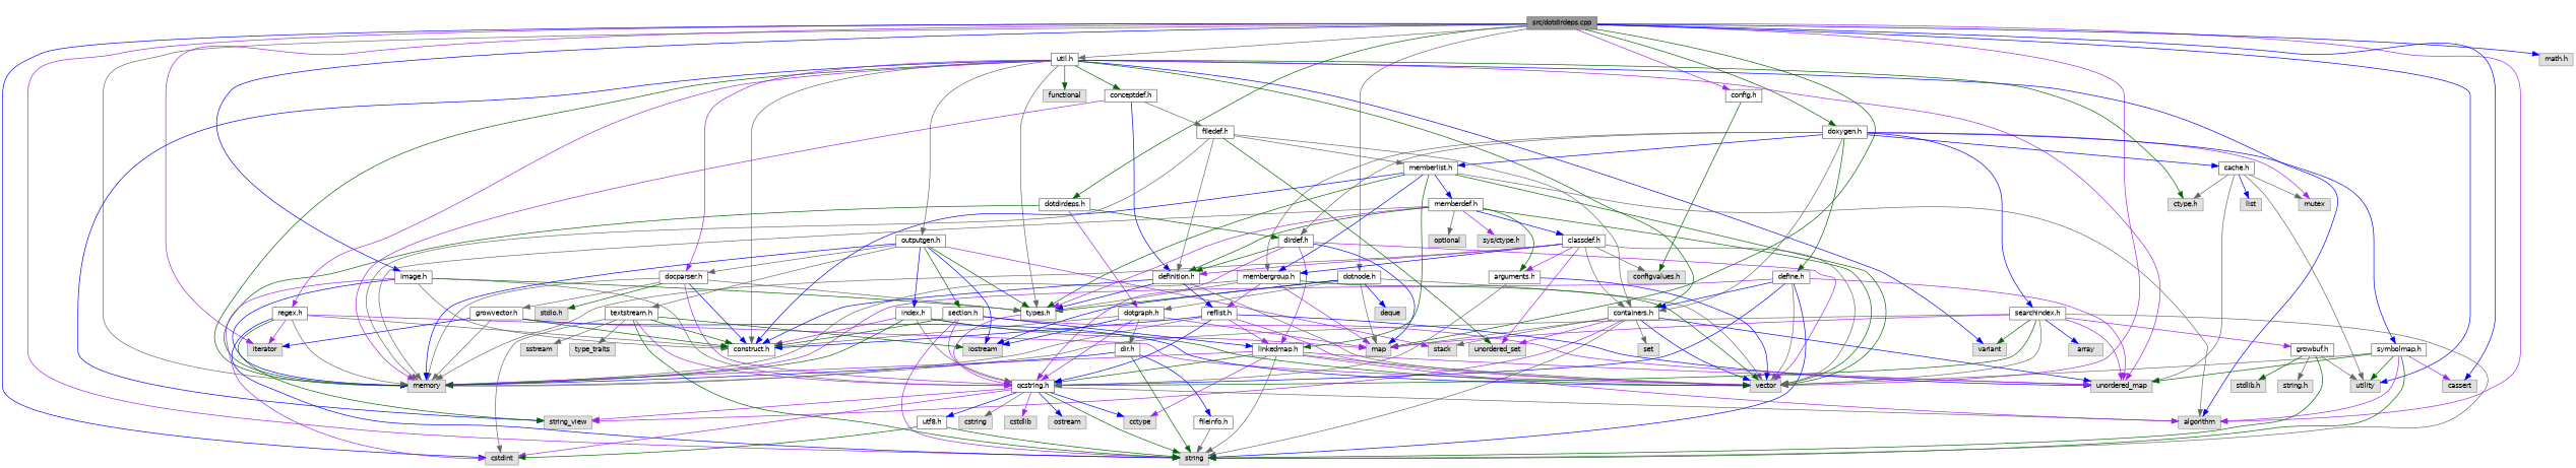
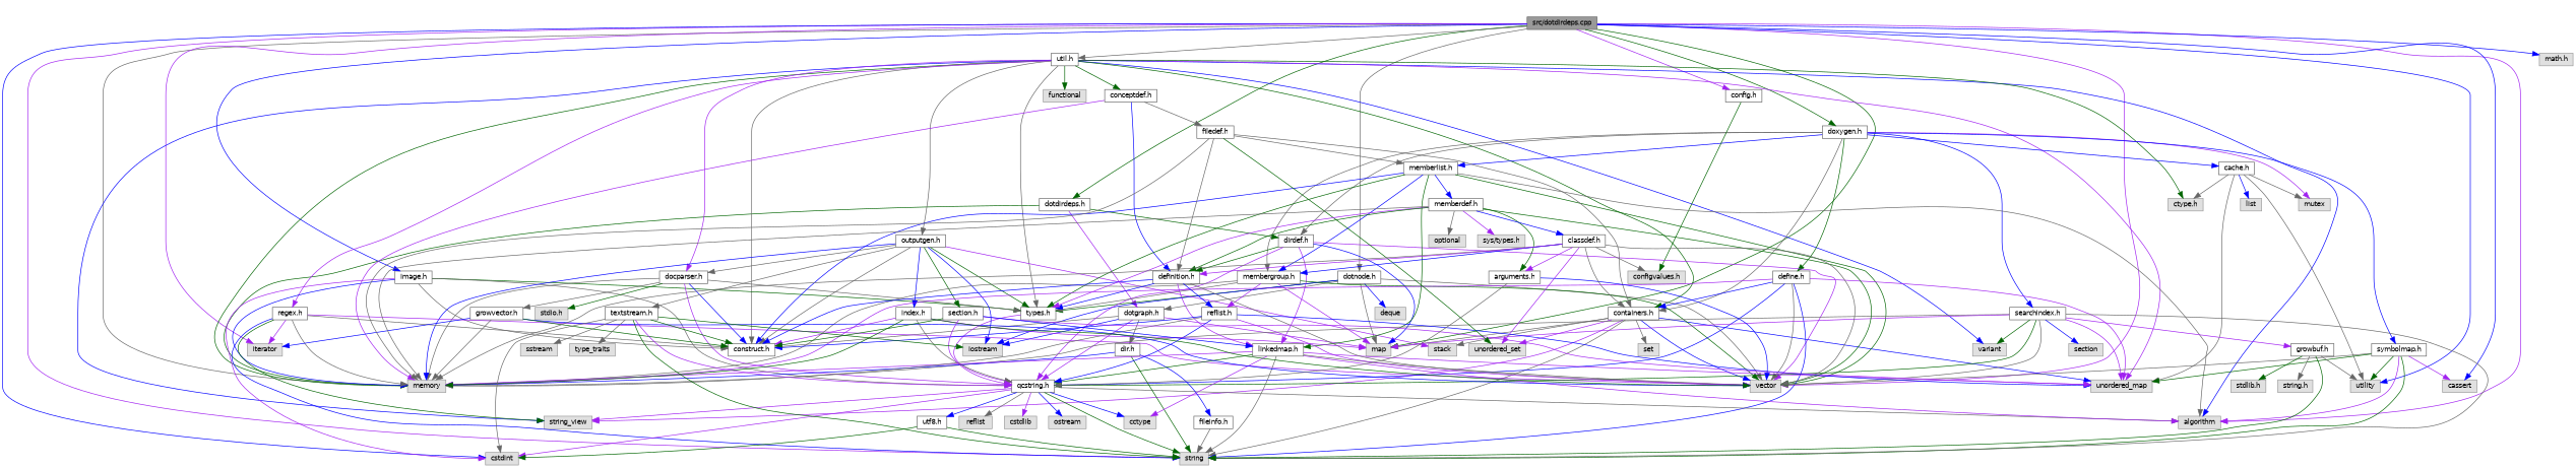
  digraph {
    node [color=grey40 fillcolor=white fontname=Helvetica fontsize=10 shape=box style=filled]
    edge [color=gray40 fontname=Helvetica fontsize=10 labelfontname=Helvetica labelfontsize=10 style=solid]
    n1 [color=gray40 fillcolor=grey60 fontcolor=black height=0.2 label="src/dotdirdeps.cpp" width=0.4]
    n2 [height=0.2 label="dotdirdeps.h" width=0.4]
    n3 [color=grey60 fillcolor="#E0E0E0" height=0.2 label=memory width=0.4]
    n4 [color=grey60 fillcolor="#E0E0E0" height=0.2 label=map width=0.4]
    n5 [color=grey60 fillcolor="#E0E0E0" height=0.2 label=string width=0.4]
    n6 [color=grey60 fillcolor="#E0E0E0" height=0.2 label=algorithm width=0.4]
    n7 [color=grey60 fillcolor="#E0E0E0" height=0.2 label=cstdint width=0.4]
    n8 [color=grey60 fillcolor="#E0E0E0" height=0.2 label=vector width=0.4]
    n9 [height=0.2 label="util.h" width=0.4]
    n10 [color=grey60 fillcolor="#E0E0E0" height=0.2 label=iterator width=0.4]
    n11 [height=0.2 label="doxygen.h" width=0.4]
    n12 [color=grey60 fillcolor="#E0E0E0" height=0.2 label=utility width=0.4]
    n13 [color=grey60 fillcolor="#E0E0E0" height=0.2 label=cassert width=0.4]
    n14 [height=0.2 label="config.h" width=0.4]
    n15 [height=0.2 label="image.h" width=0.4]
    n16 [height=0.2 label="dotnode.h" width=0.4]
    n17 [color=grey60 fillcolor="#E0E0E0" height=0.2 label="math.h" width=0.4]
    n18 [height=0.2 label="dotgraph.h" width=0.4]
    n19 [height=0.2 label="dirdef.h" width=0.4]
    n20 [height=0.2 label="construct.h" width=0.4]
    n21 [color=grey60 fillcolor="#E0E0E0" height=0.2 label=string_view width=0.4]
    n22 [color=grey60 fillcolor="#E0E0E0" height=0.2 label=unordered_map width=0.4]
    n23 [height=0.2 label="types.h" width=0.4]
    n24 [color=grey60 fillcolor="#E0E0E0" height=0.2 label=functional width=0.4]
    n25 [color=grey60 fillcolor="#E0E0E0" height=0.2 label=variant width=0.4]
    n26 [color=grey60 fillcolor="#E0E0E0" height=0.2 label="ctype.h" width=0.4]
    n27 [height=0.2 label="docparser.h" width=0.4]
    n28 [height=0.2 label="containers.h" width=0.4]
    n29 [height=0.2 label="outputgen.h" width=0.4]
    n30 [height=0.2 label="regex.h" width=0.4]
    n31 [height=0.2 label="conceptdef.h" width=0.4]
    n32 [height=0.2 label="memberlist.h" width=0.4]
    n33 [height=0.2 label="membergroup.h" width=0.4]
    n34 [color=grey60 fillcolor="#E0E0E0" height=0.2 label=mutex width=0.4]
    n35 [height=0.2 label="define.h" width=0.4]
    n36 [height=0.2 label="cache.h" width=0.4]
    n37 [height=0.2 label="symbolmap.h" width=0.4]
    n38 [height=0.2 label="searchindex.h" width=0.4]
    n39 [color=grey60 fillcolor="#E0E0E0" height=0.2 label="configvalues.h" width=0.4]
    n40 [height=0.2 label="qcstring.h" width=0.4]
    n41 [color=grey60 fillcolor="#E0E0E0" height=0.2 label=iostream width=0.4]
    n42 [color=grey60 fillcolor="#E0E0E0" height=0.2 label=deque width=0.4]
    n43 [height=0.2 label="dir.h" width=0.4]
    n44 [height=0.2 label="linkedmap.h" width=0.4]
    n45 [height=0.2 label="definition.h" width=0.4]
    n46 [color=grey60 fillcolor="#E0E0E0" height=0.2 label=cctype width=0.4]
-   n47 [color=grey60 fillcolor="#E0E0E0" height=0.2 label=cstring width=0.4]
+   n47 [color=grey60 fillcolor="#E0E0E0" height=0.2 label=reflist width=0.4]
    n48 [color=grey60 fillcolor="#E0E0E0" height=0.2 label=cstdlib width=0.4]
    n49 [color=grey60 fillcolor="#E0E0E0" height=0.2 label=ostream width=0.4]
    n50 [height=0.2 label="utf8.h" width=0.4]
    n51 [height=0.2 label="fileinfo.h" width=0.4]
    n52 [height=0.2 label="reflist.h" width=0.4]
    n53 [color=grey60 fillcolor="#E0E0E0" height=0.2 label="stdio.h" width=0.4]
    n54 [height=0.2 label="growvector.h" width=0.4]
    n55 [color=grey60 fillcolor="#E0E0E0" height=0.2 label=set width=0.4]
    n56 [color=grey60 fillcolor="#E0E0E0" height=0.2 label=unordered_set width=0.4]
    n57 [color=grey60 fillcolor="#E0E0E0" height=0.2 label=stack width=0.4]
    n58 [height=0.2 label="index.h" width=0.4]
    n59 [height=0.2 label="section.h" width=0.4]
    n60 [height=0.2 label="textstream.h" width=0.4]
    n61 [height=0.2 label="filedef.h" width=0.4]
    n62 [color=grey60 fillcolor="#E0E0E0" height=0.2 label=sstream width=0.4]
    n63 [color=grey60 fillcolor="#E0E0E0" height=0.2 label=type_traits width=0.4]
    n64 [height=0.2 label="memberdef.h" width=0.4]
    n65 [color=grey60 fillcolor="#E0E0E0" height=0.2 label=optional width=0.4]
-   n66 [color=grey60 fillcolor="#E0E0E0" height=0.2 label="sys/ctype.h" width=0.4]
+   n66 [color=grey60 fillcolor="#E0E0E0" height=0.2 label="sys/types.h" width=0.4]
    n67 [height=0.2 label="arguments.h" width=0.4]
    n68 [height=0.2 label="classdef.h" width=0.4]
    n69 [color=grey60 fillcolor="#E0E0E0" height=0.2 label=list width=0.4]
-   n70 [color=grey60 fillcolor="#E0E0E0" height=0.2 label=array width=0.4]
+   n70 [color=grey60 fillcolor="#E0E0E0" height=0.2 label=section width=0.4]
    n71 [height=0.2 label="growbuf.h" width=0.4]
    n72 [color=grey60 fillcolor="#E0E0E0" height=0.2 label="stdlib.h" width=0.4]
    n73 [color=grey60 fillcolor="#E0E0E0" height=0.2 label="string.h" width=0.4]
    n1 -> n2 [color=darkgreen]
    n1 -> n3
    n1 -> n4 [color=darkgreen]
    n1 -> n5 [color=purple]
    n1 -> n6 [color=purple]
    n1 -> n7 [color=blue]
    n1 -> n8 [color=purple]
    n1 -> n9
    n1 -> n10 [color=purple]
    n1 -> n11 [color=darkgreen]
    n1 -> n12 [color=blue]
    n1 -> n13 [color=blue]
    n1 -> n14 [color=purple]
    n1 -> n15 [color=blue]
    n1 -> n16
    n1 -> n17 [color=blue]
    n2 -> n3 [color=darkgreen]
    n2 -> n18 [color=purple]
    n2 -> n19 [color=darkgreen]
    n9 -> n3 [color=darkgreen]
    n9 -> n6 [color=blue]
    n9 -> n20
    n9 -> n21 [color=blue]
    n9 -> n22 [color=purple]
    n9 -> n23
    n9 -> n24 [color=darkgreen]
    n9 -> n25 [color=blue]
    n9 -> n26 [color=darkgreen]
    n9 -> n27 [color=purple]
    n9 -> n28 [color=darkgreen]
    n9 -> n29
    n9 -> n30 [color=purple]
    n9 -> n31 [color=darkgreen]
    n11 -> n19
    n11 -> n28
    n11 -> n32 [color=blue]
    n11 -> n33
    n11 -> n34 [color=purple]
    n11 -> n35 [color=darkgreen]
    n11 -> n36 [color=blue]
    n11 -> n37 [color=blue]
    n11 -> n38 [color=blue]
    n14 -> n39 [color=darkgreen]
    n15 -> n3 [color=blue]
    n15 -> n7 [color=purple]
    n15 -> n20
    n15 -> n23 [color=darkgreen]
    n15 -> n40
    n16 -> n4
    n16 -> n8
    n16 -> n18
    n16 -> n23 [color=darkgreen]
    n16 -> n41 [color=blue]
    n16 -> n42 [color=blue]
    n18 -> n4 [color=purple]
    n18 -> n20
    n18 -> n40 [color=purple]
    n18 -> n41 [color=blue]
    n18 -> n43
    n19 -> n4 [color=blue]
    n19 -> n8 [color=purple]
    n19 -> n40 [color=purple]
    n19 -> n44 [color=purple]
    n19 -> n45 [color=darkgreen]
    n23 -> n40 [color=purple]
    n27 -> n3
    n27 -> n20 [color=blue]
    n27 -> n23
    n27 -> n40 [color=purple]
    n27 -> n53 [color=darkgreen]
    n27 -> n54
    n28 -> n4
    n28 -> n5
    n28 -> n8 [color=blue]
    n28 -> n21 [color=purple]
    n28 -> n22 [color=blue]
    n28 -> n55
    n28 -> n56 [color=purple]
    n28 -> n57
    n29 -> n3 [color=blue]
+   n29 -> n20
    n29 -> n23 [color=darkgreen]
    n29 -> n27
    n29 -> n41 [color=blue]
    n29 -> n57 [color=purple]
    n29 -> n58 [color=blue]
    n29 -> n59 [color=darkgreen]
    n29 -> n60
    n30 -> n3
    n30 -> n5 [color=blue]
    n30 -> n8 [color=purple]
    n30 -> n10 [color=purple]
    n30 -> n20
    n30 -> n21 [color=darkgreen]
    n31 -> n3 [color=purple]
    n31 -> n45 [color=blue]
    n31 -> n61
    n32 -> n6
    n32 -> n8 [color=darkgreen]
    n32 -> n20 [color=blue]
    n32 -> n23 [color=darkgreen]
    n32 -> n33 [color=blue]
    n32 -> n44 [color=darkgreen]
    n32 -> n64 [color=blue]
    n33 -> n3
    n33 -> n4 [color=purple]
    n33 -> n8 [color=darkgreen]
    n33 -> n23
    n33 -> n52 [color=purple]
    n35 -> n3 [color=purple]
    n35 -> n5 [color=blue]
    n35 -> n8
    n35 -> n22 [color=purple]
    n35 -> n28 [color=blue]
    n35 -> n40 [color=blue]
    n36 -> n12
    n36 -> n22
    n36 -> n26
    n36 -> n34
    n36 -> n69 [color=blue]
    n37 -> n5 [color=darkgreen]
    n37 -> n6 [color=purple]
    n37 -> n8
    n37 -> n12 [color=darkgreen]
    n37 -> n13 [color=purple]
    n37 -> n22 [color=darkgreen]
    n38 -> n3
    n38 -> n4 [color=purple]
    n38 -> n5
    n38 -> n8
    n38 -> n22 [color=purple]
    n38 -> n25 [color=darkgreen]
    n38 -> n40 [color=darkgreen]
    n38 -> n70 [color=blue]
    n38 -> n71 [color=purple]
    n40 -> n5 [color=darkgreen]
    n40 -> n6
    n40 -> n7 [color=purple]
    n40 -> n21 [color=purple]
    n40 -> n46 [color=blue]
    n40 -> n47
    n40 -> n48 [color=purple]
    n40 -> n49 [color=blue]
    n40 -> n50 [color=blue]
    n43 -> n3 [color=blue]
    n43 -> n5 [color=darkgreen]
    n43 -> n51 [color=blue]
    n44 -> n3 [color=purple]
    n44 -> n5
    n44 -> n6 [color=purple]
    n44 -> n8
    n44 -> n22 [color=purple]
    n44 -> n40 [color=darkgreen]
    n44 -> n46 [color=purple]
    n45 -> n8
    n45 -> n20 [color=blue]
    n45 -> n23 [color=blue]
    n45 -> n52 [color=blue]
    n50 -> n5 [color=darkgreen]
    n50 -> n7 [color=darkgreen]
    n51 -> n5
    n52 -> n3
    n52 -> n8 [color=purple]
    n52 -> n20 [color=blue]
    n52 -> n22 [color=blue]
    n52 -> n40 [color=blue]
-   n52 -> n44 [color=purple]
+   n45 -> n44 [color=purple]
    n54 -> n3
    n54 -> n8 [color=blue]
    n54 -> n10 [color=blue]
    n54 -> n20 [color=darkgreen]
    n58 -> n3 [color=darkgreen]
    n58 -> n4 [color=purple]
    n58 -> n8 [color=darkgreen]
    n58 -> n20 [color=purple]
    n58 -> n40
-   n59 -> n5 [color=purple]
    n59 -> n20 [color=darkgreen]
    n59 -> n22 [color=purple]
    n59 -> n40 [color=purple]
    n59 -> n44 [color=blue]
    n60 -> n5 [color=darkgreen]
    n60 -> n7
    n60 -> n20 [color=darkgreen]
    n60 -> n40 [color=purple]
    n60 -> n41 [color=darkgreen]
    n60 -> n62
    n60 -> n63
    n61 -> n3
    n61 -> n28
    n61 -> n32
    n61 -> n45
    n61 -> n56 [color=darkgreen]
    n64 -> n3
    n64 -> n8 [color=darkgreen]
    n64 -> n23 [color=purple]
    n64 -> n45 [color=darkgreen]
    n64 -> n65
    n64 -> n66 [color=purple]
    n64 -> n67 [color=darkgreen]
    n64 -> n68 [color=blue]
    n67 -> n8 [color=blue]
    n67 -> n40
    n68 -> n3
    n68 -> n8
    n68 -> n28
    n68 -> n33 [color=blue]
    n68 -> n39
    n68 -> n45 [color=purple]
    n68 -> n56 [color=purple]
    n68 -> n67 [color=purple]
    n71 -> n5 [color=darkgreen]
    n71 -> n12
    n71 -> n72 [color=darkgreen]
    n71 -> n73
  }
